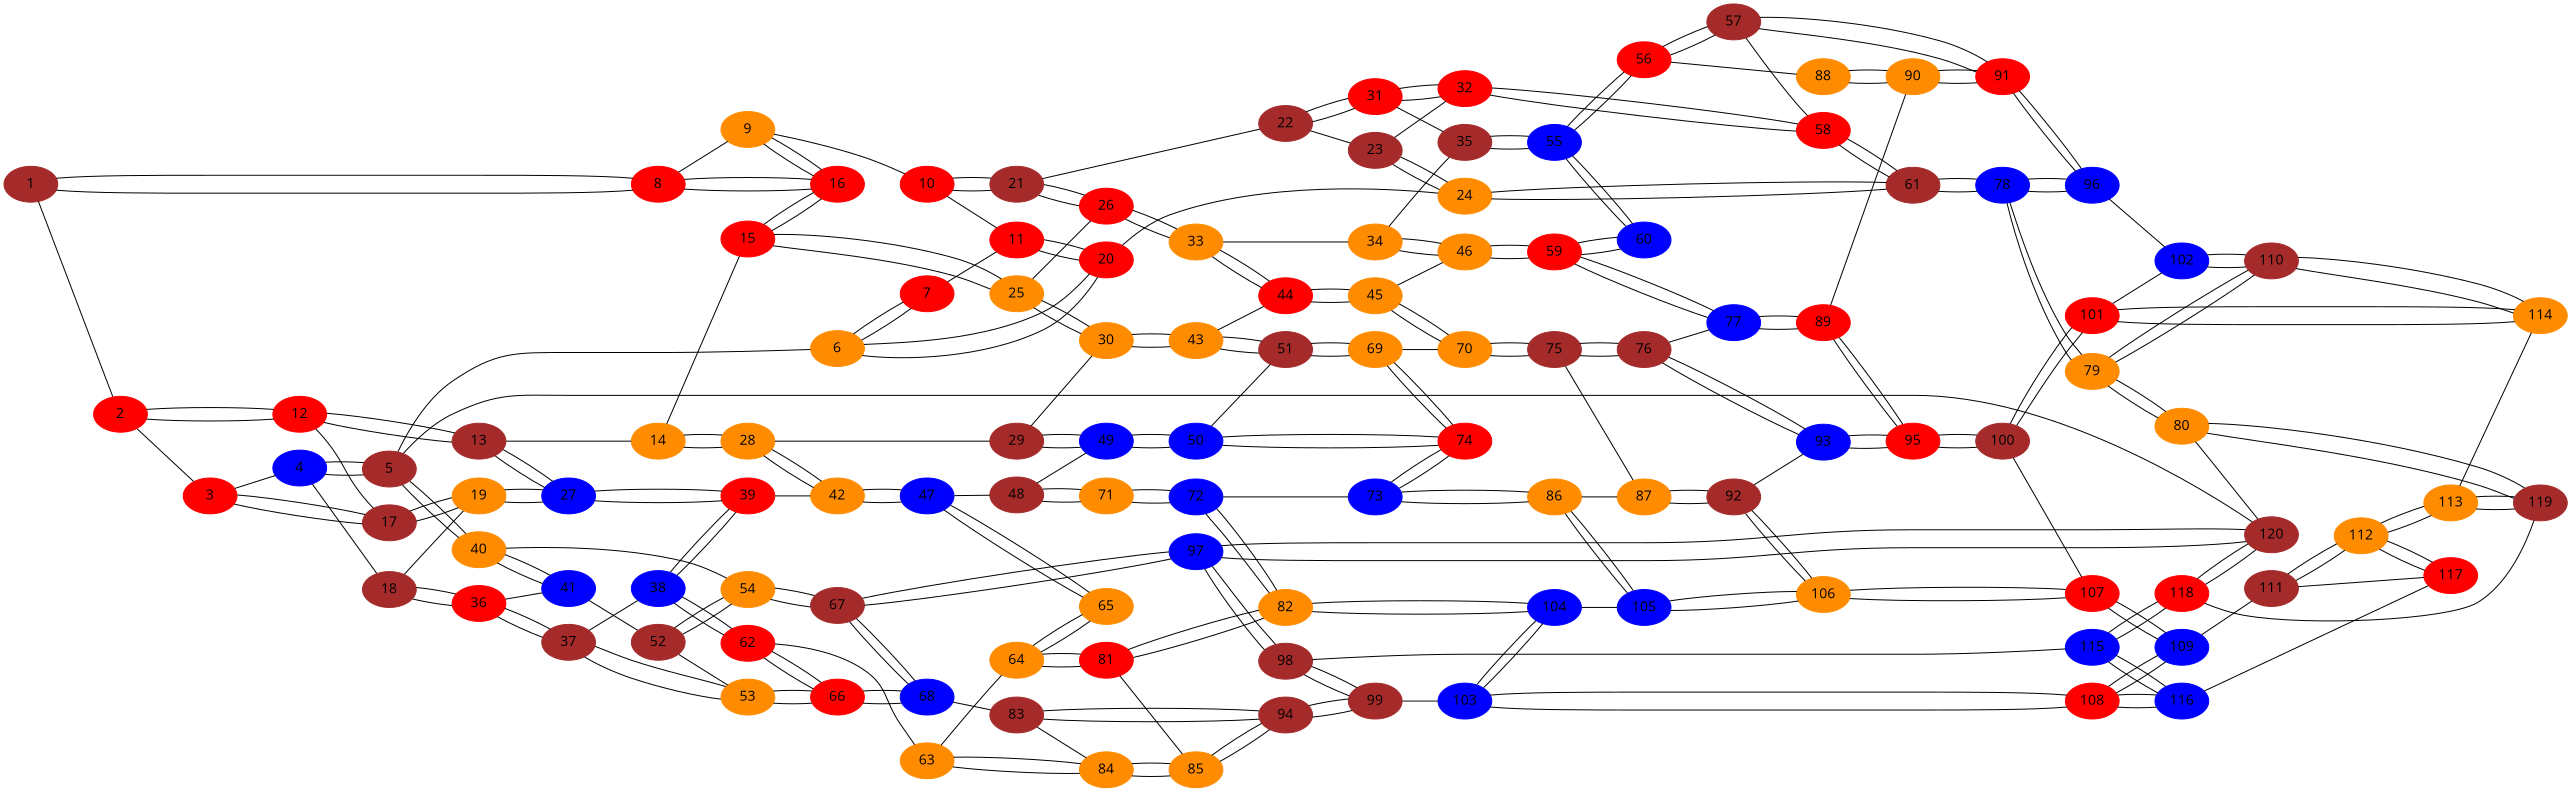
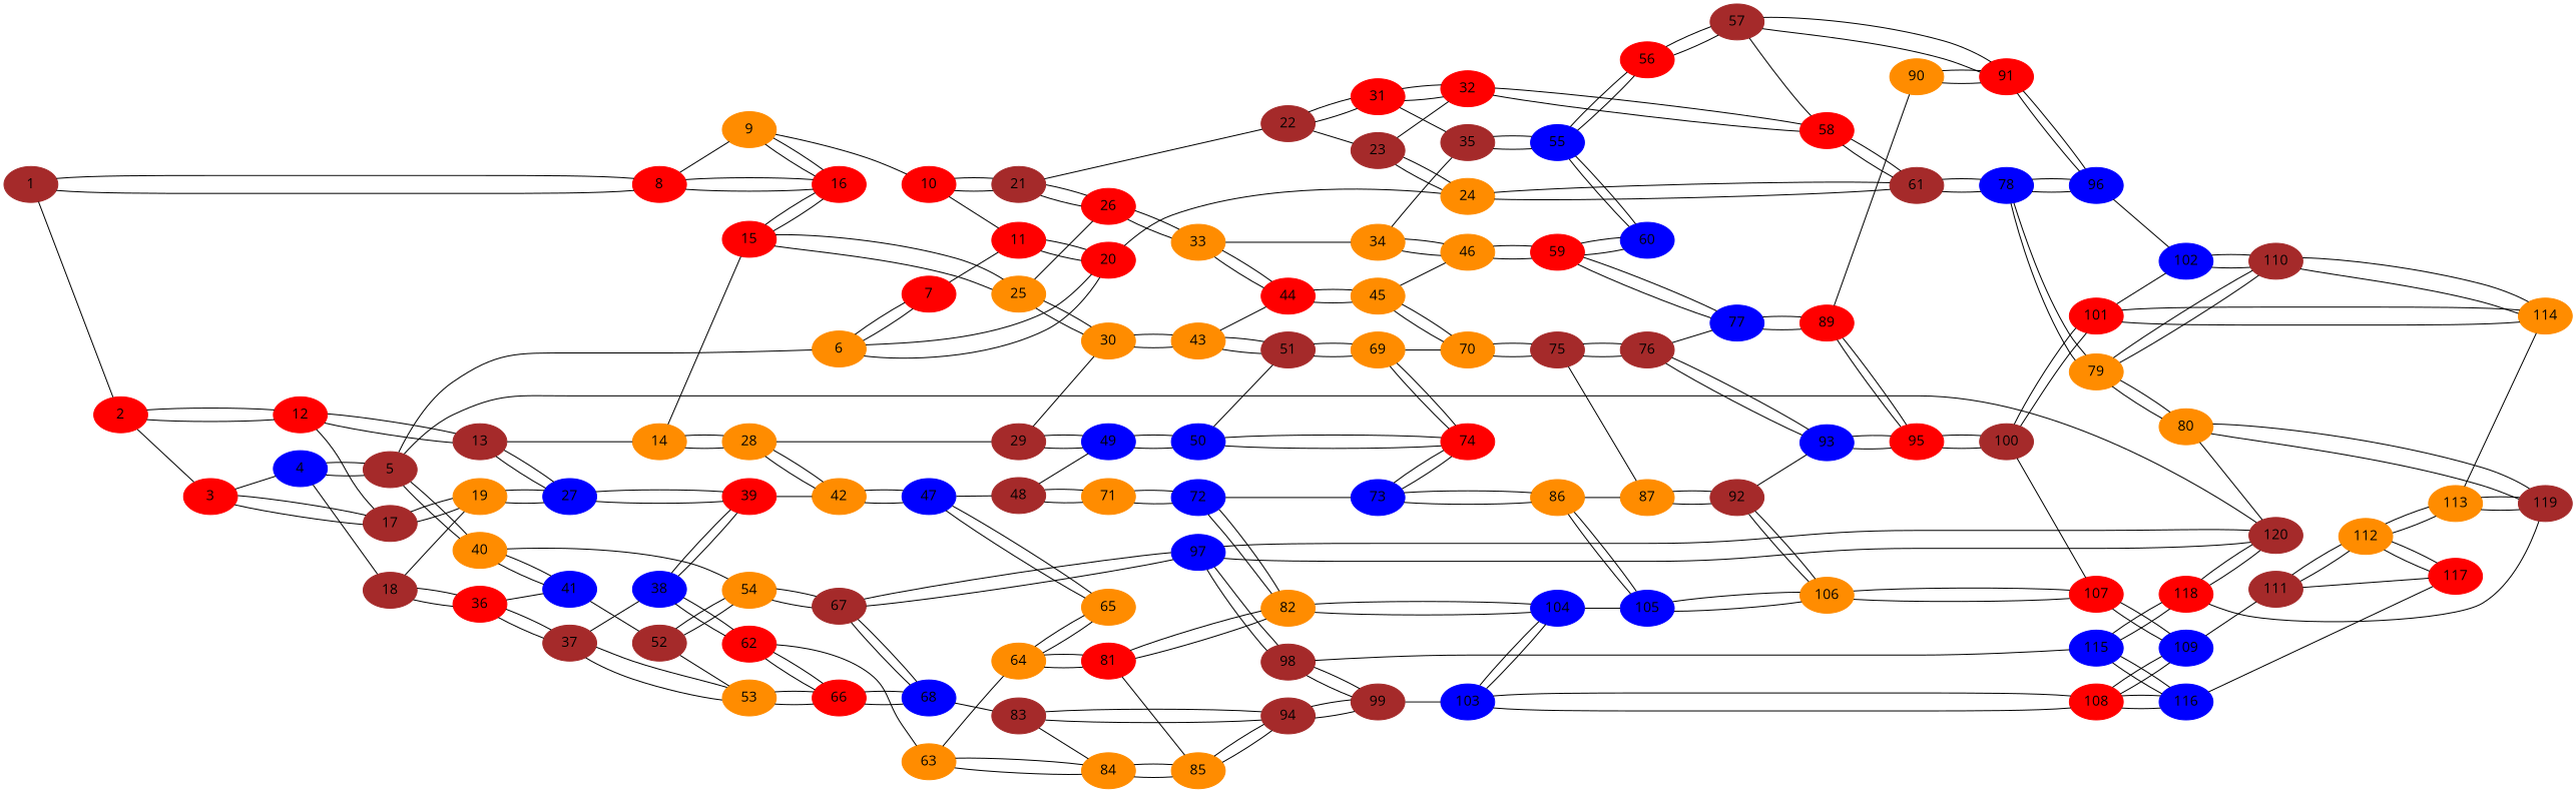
  graph {
    fontname="Open Sans"
    rankdir=LR
    node [color=darkorange fontname="Open Sans" style=filled]
    edge [fontname="Open Sans"]
    1 [color=brown]
    2 [color=red]
    8 [color=red]
    3 [color=red]
    12 [color=red]
    9
    16 [color=red]
    4 [color=blue]
    17 [color=brown]
    13 [color=brown]
    5 [color=brown]
    18 [color=brown]
    19
    6
    40
    120 [color=brown]
    36 [color=red]
    7 [color=red]
    20 [color=red]
    41 [color=blue]
    54
    11 [color=red]
    24
    80
    119 [color=brown]
    10 [color=red]
    21 [color=brown]
    22 [color=brown]
    26 [color=red]
    14
    27 [color=blue]
    15 [color=red]
    28
    39 [color=red]
    25
    29 [color=brown]
    42
    30
    37 [color=brown]
    61 [color=brown]
    23 [color=brown]
    31 [color=red]
    33
    32 [color=red]
    35 [color=brown]
    58 [color=red]
    78 [color=blue]
    43
    34
    44 [color=red]
    49 [color=blue]
    47 [color=blue]
    50 [color=blue]
    51 [color=brown]
    55 [color=blue]
    46
    45
    59 [color=red]
    56 [color=red]
    60 [color=blue]
    38 [color=blue]
    53
    52 [color=brown]
    62 [color=red]
    66 [color=red]
    63
    67 [color=brown]
    48 [color=brown]
    65
    69
    70
    75 [color=brown]
    77 [color=blue]
    71
    72 [color=blue]
    74 [color=red]
    68 [color=blue]
    97 [color=blue]
    57 [color=brown]
-   88
    91 [color=red]
    90
    96 [color=blue]
    89 [color=red]
    79
    64
    84
    81 [color=red]
    85
    82
    83 [color=brown]
    98 [color=brown]
    94 [color=brown]
    76 [color=brown]
    87
    73 [color=blue]
    86
    104 [color=blue]
    105 [color=blue]
    93 [color=blue]
    92 [color=brown]
    95 [color=red]
    110 [color=brown]
    102 [color=blue]
    114
    99 [color=brown]
    106
    100 [color=brown]
    107 [color=red]
    103 [color=blue]
    101 [color=red]
    115 [color=blue]
    116 [color=blue]
    118 [color=red]
    108 [color=red]
    109 [color=blue]
    111 [color=brown]
    117 [color=red]
    112
    113
    1 -- 2
    1 -- 8
    1 -- 8
    2 -- 3
    2 -- 12
    2 -- 12
    8 -- 9
    8 -- 16
    8 -- 16
    3 -- 4
    3 -- 17
    3 -- 17
    12 -- 17
    12 -- 13
    12 -- 13
    9 -- 16
    9 -- 16
    9 -- 10
    4 -- 5
    4 -- 5
    4 -- 18
    17 -- 19
    17 -- 19
    13 -- 14
    13 -- 27
    13 -- 27
    5 -- 6
    5 -- 40
    5 -- 40
    5 -- 120
    18 -- 19
    18 -- 36
    18 -- 36
    19 -- 27
    19 -- 27
    6 -- 7
    6 -- 7
    6 -- 20
    6 -- 20
    40 -- 41
    40 -- 41
    40 -- 54
    36 -- 41
    36 -- 37
    36 -- 37
    7 -- 11
    20 -- 24
    41 -- 52
    54 -- 67
    54 -- 67
    11 -- 20
    11 -- 20
    24 -- 61
    24 -- 61
    80 -- 120
    80 -- 119
    80 -- 119
    10 -- 11
    10 -- 21
    10 -- 21
    21 -- 22
    21 -- 26
    21 -- 26
    22 -- 23
    22 -- 31
    22 -- 31
    26 -- 33
    26 -- 33
    14 -- 15
    14 -- 28
    14 -- 28
    27 -- 39
    27 -- 39
    15 -- 16
    15 -- 16
    15 -- 25
    15 -- 25
    28 -- 29
    28 -- 42
    28 -- 42
    39 -- 42
    25 -- 26
    25 -- 30
    25 -- 30
    29 -- 30
    29 -- 49
    29 -- 49
    42 -- 47
    42 -- 47
    30 -- 43
    30 -- 43
    37 -- 38
    37 -- 53
    37 -- 53
    61 -- 78
    61 -- 78
    23 -- 24
    23 -- 24
    23 -- 32
    31 -- 32
    31 -- 32
    31 -- 35
    33 -- 34
    33 -- 44
    33 -- 44
    32 -- 58
    32 -- 58
    35 -- 55
    35 -- 55
    58 -- 61
    58 -- 61
    78 -- 96
    78 -- 96
    78 -- 79
    78 -- 79
    43 -- 44
    43 -- 51
    43 -- 51
    34 -- 35
    34 -- 46
    34 -- 46
    44 -- 45
    44 -- 45
    49 -- 50
    49 -- 50
    47 -- 48
    47 -- 65
    47 -- 65
    50 -- 51
    50 -- 74
    50 -- 74
    51 -- 69
    51 -- 69
    55 -- 56
    55 -- 56
    55 -- 60
    55 -- 60
    46 -- 59
    46 -- 59
    45 -- 46
    45 -- 70
    45 -- 70
    59 -- 60
    59 -- 60
    59 -- 77
    59 -- 77
    56 -- 57
    56 -- 57
-   56 -- 88
    38 -- 39
    38 -- 39
    38 -- 62
    38 -- 62
    53 -- 66
    53 -- 66
    52 -- 54
    52 -- 54
    52 -- 53
    62 -- 66
    62 -- 66
    62 -- 63
    66 -- 68
    66 -- 68
    63 -- 64
    63 -- 84
    63 -- 84
    67 -- 68
    67 -- 68
    67 -- 97
    67 -- 97
    48 -- 49
    48 -- 71
    48 -- 71
    69 -- 70
    69 -- 74
    69 -- 74
    70 -- 75
    70 -- 75
    75 -- 76
    75 -- 76
    75 -- 87
    77 -- 89
    77 -- 89
    71 -- 72
    71 -- 72
    72 -- 82
    72 -- 82
    72 -- 73
    68 -- 83
    97 -- 120
    97 -- 120
    97 -- 98
    97 -- 98
    57 -- 58
    57 -- 91
    57 -- 91
-   88 -- 90
-   88 -- 90
    91 -- 96
    91 -- 96
    90 -- 91
    90 -- 91
    96 -- 102
    89 -- 90
    89 -- 95
    89 -- 95
    79 -- 80
    79 -- 80
    79 -- 110
    79 -- 110
    64 -- 65
    64 -- 65
    64 -- 81
    64 -- 81
    84 -- 85
    84 -- 85
    81 -- 85
    81 -- 82
    81 -- 82
    85 -- 94
    85 -- 94
    82 -- 104
    82 -- 104
    83 -- 84
    83 -- 94
    83 -- 94
    98 -- 99
    98 -- 99
    98 -- 115
    94 -- 99
    94 -- 99
    76 -- 77
    76 -- 93
    76 -- 93
    87 -- 92
    87 -- 92
    73 -- 74
    73 -- 74
    73 -- 86
    73 -- 86
    86 -- 87
    86 -- 105
    86 -- 105
    104 -- 105
    105 -- 106
    105 -- 106
    93 -- 95
    93 -- 95
    92 -- 93
    92 -- 106
    92 -- 106
    95 -- 100
    95 -- 100
    110 -- 114
    110 -- 114
    102 -- 110
    102 -- 110
    99 -- 103
    106 -- 107
    106 -- 107
    100 -- 107
    100 -- 101
    100 -- 101
    107 -- 109
    107 -- 109
    103 -- 104
    103 -- 104
    103 -- 108
    103 -- 108
    101 -- 102
    101 -- 114
    101 -- 114
    115 -- 116
    115 -- 116
    115 -- 118
    115 -- 118
    116 -- 117
    118 -- 120
    118 -- 120
    118 -- 119
    108 -- 116
    108 -- 116
    108 -- 109
    108 -- 109
    109 -- 111
    111 -- 117
    111 -- 112
    111 -- 112
    112 -- 117
    112 -- 117
    112 -- 113
    112 -- 113
    113 -- 119
    113 -- 119
    113 -- 114
  }
